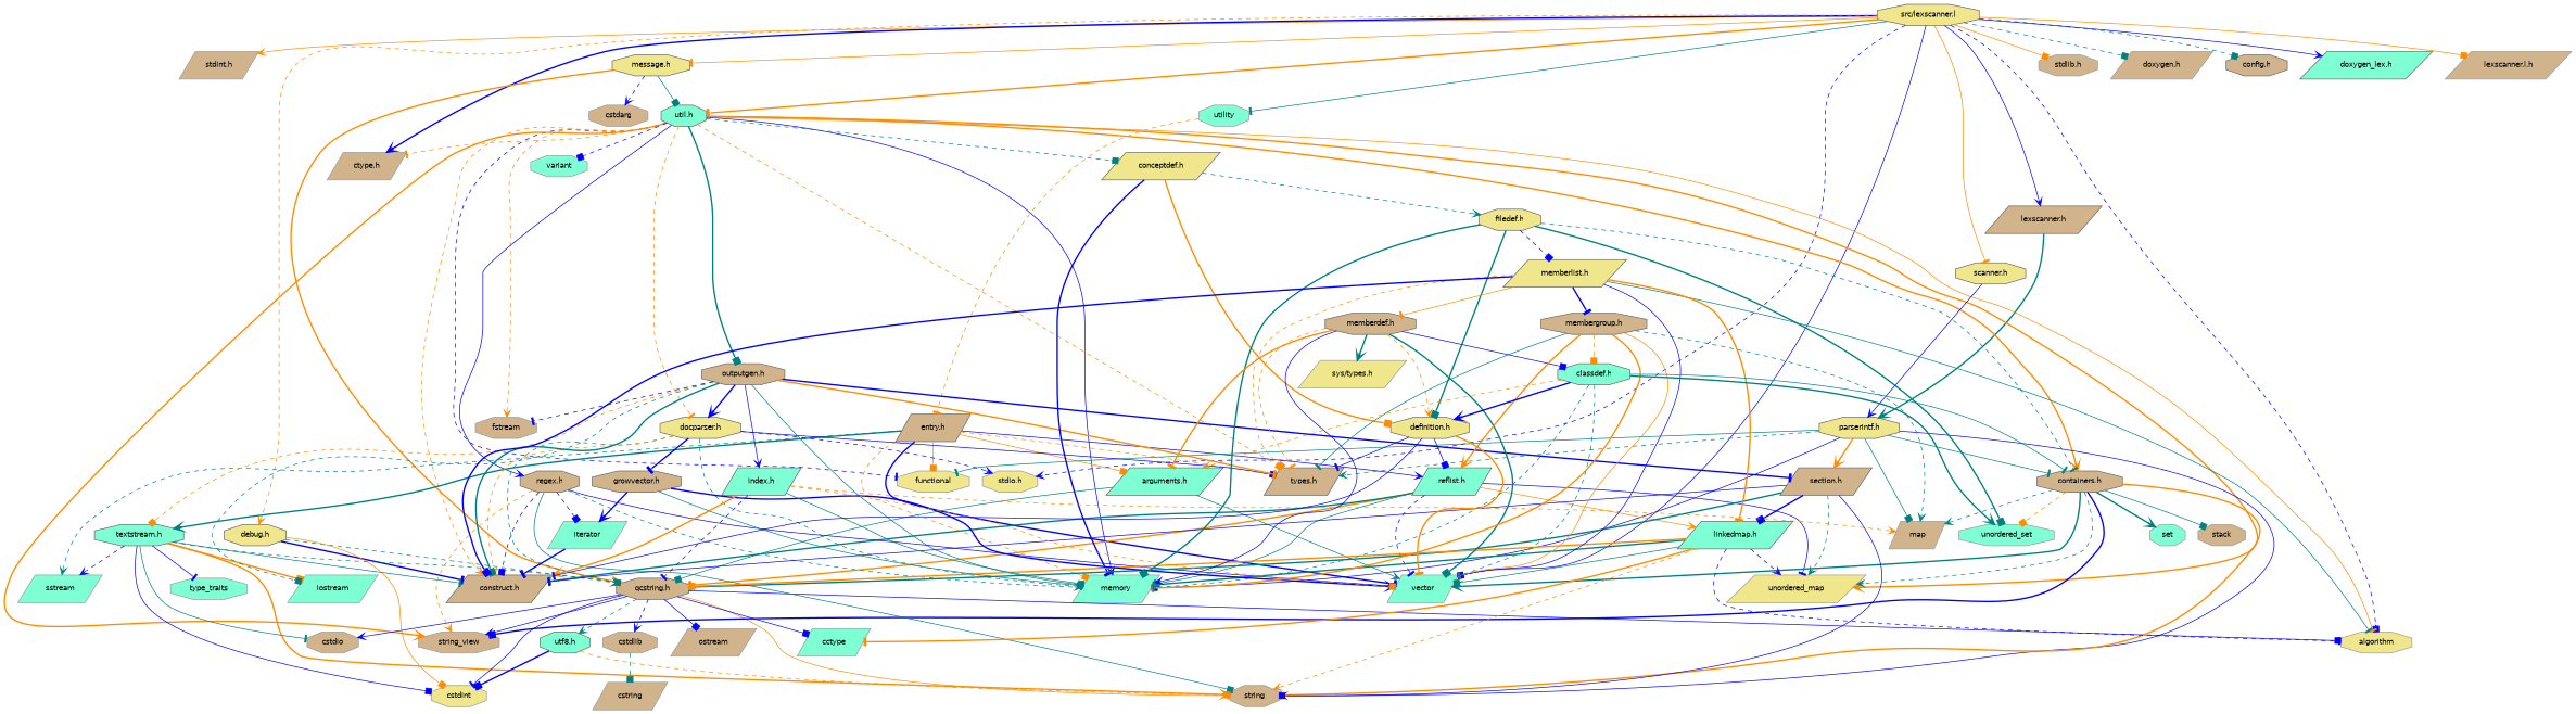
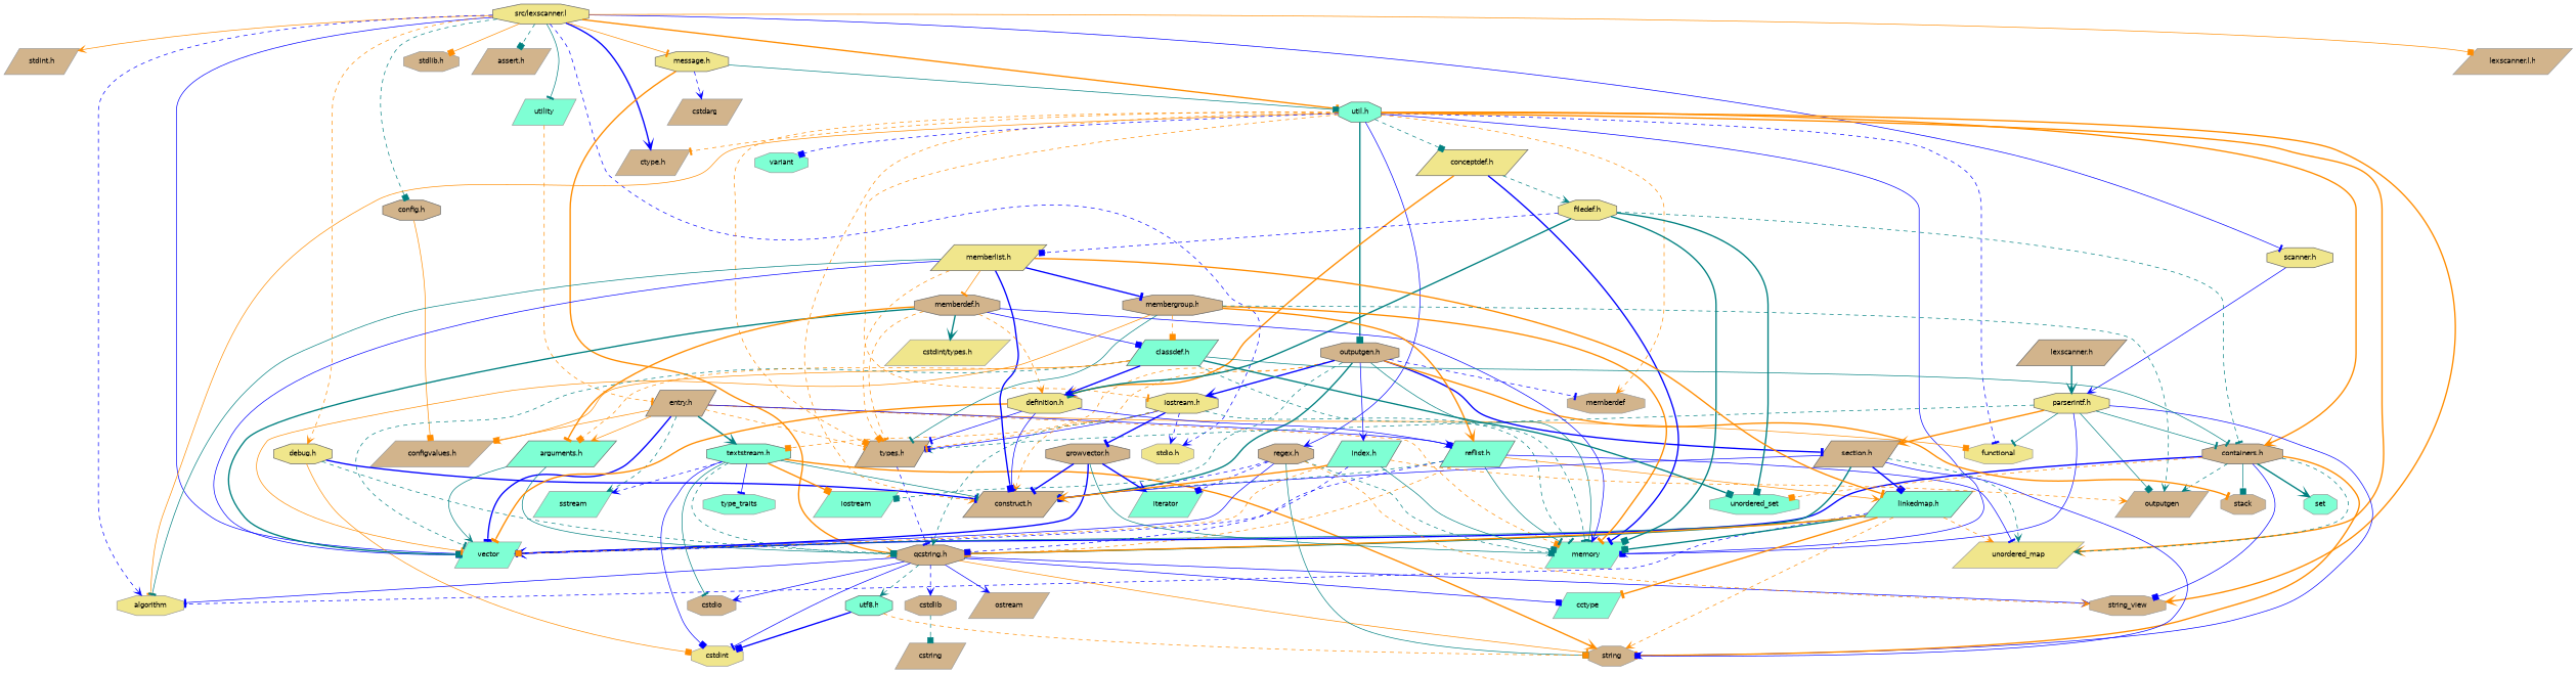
  digraph {
    node [color=grey60 fillcolor=tan fontname=Helvetica fontsize=10 shape=octagon style=filled]
    edge [arrowhead=box color=blue fontname=Helvetica fontsize=10 labelfontname=Helvetica labelfontsize=10 style=solid]
    n1 [color=gray40 fillcolor=khaki fontcolor=black height=0.2 label="src/lexscanner.l" width=0.4]
    n2 [height=0.2 label="stdint.h" shape=parallelogram width=0.4]
    n3 [fillcolor=khaki height=0.2 label=algorithm width=0.4]
    n4 [fillcolor=aquamarine height=0.2 label=vector shape=parallelogram width=0.4]
-   n5 [fillcolor=aquamarine height=0.2 label=utility width=0.4]
+   n5 [fillcolor=aquamarine height=0.2 label=utility shape=parallelogram width=0.4]
    n6 [fillcolor=khaki height=0.2 label="stdio.h" width=0.4]
    n7 [height=0.2 label="stdlib.h" width=0.4]
-   n8 [height=0.2 label="doxygen.h" shape=parallelogram width=0.4]
+   n8 [height=0.2 label="assert.h" shape=parallelogram width=0.4]
    n9 [height=0.2 label="ctype.h" shape=parallelogram width=0.4]
    n10 [color=grey40 height=0.2 label="config.h" width=0.4]
    n11 [color=grey40 height=0.2 label="lexscanner.h" shape=parallelogram width=0.4]
    n12 [color=grey40 fillcolor=khaki height=0.2 label="message.h" width=0.4]
    n13 [color=grey40 fillcolor=aquamarine height=0.2 label="util.h" width=0.4]
    n14 [color=grey40 fillcolor=khaki height=0.2 label="scanner.h" width=0.4]
    n15 [color=grey40 fillcolor=khaki height=0.2 label="debug.h" width=0.4]
-   n16 [color=grey40 fillcolor=aquamarine height=0.2 label="doxygen_lex.h" shape=parallelogram width=0.4]
    n17 [height=0.2 label="lexscanner.l.h" shape=parallelogram width=0.4]
    n18 [color=grey40 height=0.2 label="entry.h" shape=parallelogram width=0.4]
+   n19 [height=0.2 label="configvalues.h" shape=parallelogram width=0.4]
    n20 [color=grey40 fillcolor=khaki height=0.2 label="parserintf.h" width=0.4]
    n21 [fillcolor=khaki height=0.2 label=functional width=0.4]
    n22 [fillcolor=aquamarine height=0.2 label=memory shape=parallelogram width=0.4]
    n23 [color=grey40 height=0.2 label="types.h" shape=parallelogram width=0.4]
    n24 [fillcolor=aquamarine height=0.2 label=sstream shape=parallelogram width=0.4]
    n25 [color=grey40 fillcolor=aquamarine height=0.2 label="arguments.h" shape=parallelogram width=0.4]
    n26 [color=grey40 fillcolor=aquamarine height=0.2 label="reflist.h" shape=parallelogram width=0.4]
    n27 [color=grey40 fillcolor=aquamarine height=0.2 label="textstream.h" width=0.4]
    n28 [color=grey40 height=0.2 label="qcstring.h" width=0.4]
-   n29 [height=0.2 label=cstdarg width=0.4]
+   n29 [height=0.2 label=cstdarg shape=parallelogram width=0.4]
    n30 [color=grey40 height=0.2 label="containers.h" width=0.4]
    n31 [color=grey40 height=0.2 label="construct.h" shape=parallelogram width=0.4]
    n32 [height=0.2 label=string_view width=0.4]
    n33 [fillcolor=khaki height=0.2 label=unordered_map shape=parallelogram width=0.4]
-   n34 [height=0.2 label=fstream width=0.4]
+   n34 [height=0.2 label=memberdef width=0.4]
    n35 [fillcolor=aquamarine height=0.2 label=variant width=0.4]
-   n36 [color=grey40 fillcolor=khaki height=0.2 label="docparser.h" width=0.4]
+   n36 [color=grey40 fillcolor=khaki height=0.2 label="iostream.h" width=0.4]
    n37 [color=grey40 height=0.2 label="outputgen.h" width=0.4]
    n38 [color=grey40 height=0.2 label="regex.h" width=0.4]
    n39 [color=grey40 fillcolor=khaki height=0.2 label="conceptdef.h" shape=parallelogram width=0.4]
    n40 [fillcolor=khaki height=0.2 label=cstdint width=0.4]
-   n41 [height=0.2 label=map shape=parallelogram width=0.4]
+   n41 [height=0.2 label=outputgen shape=parallelogram width=0.4]
    n42 [height=0.2 label=string width=0.4]
    n43 [color=grey40 height=0.2 label="section.h" shape=parallelogram width=0.4]
    n44 [fillcolor=aquamarine height=0.2 label=set width=0.4]
    n45 [fillcolor=aquamarine height=0.2 label=unordered_set width=0.4]
    n46 [height=0.2 label=stack width=0.4]
    n47 [fillcolor=aquamarine height=0.2 label=cctype shape=parallelogram width=0.4]
    n48 [height=0.2 label=cstdio width=0.4]
    n49 [height=0.2 label=cstdlib width=0.4]
    n50 [height=0.2 label=ostream shape=parallelogram width=0.4]
    n51 [color=grey40 fillcolor=aquamarine height=0.2 label="utf8.h" width=0.4]
    n52 [height=0.2 label=cstring shape=parallelogram width=0.4]
    n53 [color=grey40 fillcolor=aquamarine height=0.2 label="linkedmap.h" shape=parallelogram width=0.4]
    n54 [fillcolor=aquamarine height=0.2 label=iostream shape=parallelogram width=0.4]
    n55 [fillcolor=aquamarine height=0.2 label=type_traits width=0.4]
    n56 [color=grey40 height=0.2 label="growvector.h" width=0.4]
    n57 [color=grey40 fillcolor=aquamarine height=0.2 label="index.h" shape=parallelogram width=0.4]
    n58 [fillcolor=aquamarine height=0.2 label=iterator shape=parallelogram width=0.4]
    n59 [color=grey40 fillcolor=khaki height=0.2 label="definition.h" width=0.4]
    n60 [color=grey40 fillcolor=khaki height=0.2 label="filedef.h" width=0.4]
    n61 [color=grey40 fillcolor=khaki height=0.2 label="memberlist.h" shape=parallelogram width=0.4]
    n62 [color=grey40 height=0.2 label="memberdef.h" width=0.4]
    n63 [color=grey40 height=0.2 label="membergroup.h" width=0.4]
-   n64 [fillcolor=khaki height=0.2 label="sys/types.h" shape=parallelogram width=0.4]
-   n65 [color=grey40 fillcolor=aquamarine height=0.2 label="classdef.h" width=0.4]
+   n64 [fillcolor=khaki height=0.2 label="cstdint/types.h" shape=parallelogram width=0.4]
+   n65 [color=grey40 fillcolor=aquamarine height=0.2 label="classdef.h" shape=parallelogram width=0.4]
    n1 -> n2 [arrowhead=vee color=darkorange]
-   n1 -> n3 [style=dashed]
+   n1 -> n3 [arrowhead=vee style=dashed]
    n1 -> n4
    n1 -> n5 [arrowhead=tee color=teal]
    n1 -> n6 [arrowhead=vee style=dashed]
    n1 -> n7 [color=darkorange]
    n1 -> n8 [color=teal style=dashed]
    n1 -> n9 [arrowhead=vee style=bold]
    n1 -> n10 [color=teal style=dashed]
-   n1 -> n11 [arrowhead=vee]
    n1 -> n12 [arrowhead=tee color=darkorange]
    n1 -> n13 [arrowhead=tee color=darkorange style=bold]
-   n1 -> n14 [arrowhead=tee color=darkorange]
+   n1 -> n14 [arrowhead=tee]
    n1 -> n15 [arrowhead=vee color=darkorange style=dashed]
-   n1 -> n16 [arrowhead=vee]
    n1 -> n17 [color=darkorange]
    n5 -> n18 [arrowhead=tee color=darkorange style=dashed]
+   n10 -> n19 [color=darkorange]
    n11 -> n20 [arrowhead=vee color=teal style=bold]
    n12 -> n13 [color=teal]
    n12 -> n28 [arrowhead=vee color=darkorange style=bold]
    n12 -> n29 [arrowhead=vee style=dashed]
    n13 -> n3 [arrowhead=tee color=darkorange]
    n13 -> n9 [arrowhead=tee color=darkorange style=dashed]
    n13 -> n21 [arrowhead=tee style=dashed]
    n13 -> n22 [arrowhead=vee]
    n13 -> n23 [color=darkorange style=dashed]
    n13 -> n30 [arrowhead=vee color=darkorange style=bold]
    n13 -> n31 [arrowhead=vee color=darkorange style=dashed]
    n13 -> n32 [arrowhead=vee color=darkorange style=bold]
    n13 -> n33 [arrowhead=vee color=darkorange style=bold]
    n13 -> n34 [arrowhead=vee color=darkorange style=dashed]
    n13 -> n35 [style=dashed]
    n13 -> n36 [arrowhead=tee color=darkorange style=dashed]
    n13 -> n37 [color=teal style=bold]
    n13 -> n38 [arrowhead=vee]
    n13 -> n39 [color=teal style=dashed]
    n14 -> n20 [arrowhead=vee]
-   n15 -> n28 [arrowhead=vee color=teal style=dashed]
+   n15 -> n28 [color=teal style=dashed]
    n15 -> n31 [arrowhead=tee style=bold]
    n15 -> n40 [color=darkorange]
    n18 -> n4 [arrowhead=tee style=bold]
+   n18 -> n19 [color=darkorange]
    n18 -> n21 [color=darkorange]
    n18 -> n22 [color=darkorange style=dashed]
    n18 -> n23 [arrowhead=tee color=darkorange style=dashed]
    n18 -> n24 [arrowhead=vee color=teal style=dashed]
-   n18 -> n25 [color=darkorange]
+   n18 -> n25 [arrowhead=vee color=darkorange]
    n18 -> n26 [arrowhead=vee]
    n18 -> n27 [arrowhead=vee color=teal style=bold]
    n20 -> n21 [arrowhead=tee color=teal]
    n20 -> n22
    n20 -> n23 [arrowhead=vee color=teal style=dashed]
    n20 -> n30 [arrowhead=tee color=teal]
    n20 -> n41 [color=teal]
    n20 -> n42 [arrowhead=vee]
    n20 -> n43 [arrowhead=vee color=darkorange style=bold]
+   n23 -> n28 [arrowhead=tee style=dashed]
    n25 -> n4 [arrowhead=vee color=teal]
    n25 -> n28 [color=teal]
    n26 -> n4 [arrowhead=tee style=dashed]
    n26 -> n22 [arrowhead=tee color=teal]
-   n26 -> n28 [arrowhead=tee color=darkorange style=bold]
-   n26 -> n31 [arrowhead=tee color=teal style=bold]
+   n26 -> n28 [arrowhead=tee color=darkorange style=dashed]
+   n26 -> n31 [arrowhead=tee color=teal style=dashed]
    n26 -> n33 [arrowhead=tee]
    n26 -> n53 [arrowhead=vee color=darkorange]
    n27 -> n24 [arrowhead=vee style=dashed]
    n27 -> n28 [color=teal style=dashed]
    n27 -> n31 [arrowhead=tee color=teal]
    n27 -> n40
    n27 -> n42 [arrowhead=vee color=darkorange style=bold]
    n27 -> n48 [arrowhead=tee color=teal]
    n27 -> n54 [color=darkorange style=bold]
    n27 -> n55 [arrowhead=tee]
-   n28 -> n3
+   n28 -> n3 [arrowhead=tee]
    n28 -> n32 [arrowhead=vee]
    n28 -> n40 [arrowhead=tee]
    n28 -> n42 [arrowhead=tee color=darkorange]
    n28 -> n47
    n28 -> n48 [arrowhead=vee]
    n28 -> n49 [arrowhead=vee style=dashed]
-   n28 -> n50
+   n28 -> n50 [arrowhead=vee]
    n28 -> n51 [arrowhead=vee color=teal style=dashed]
-   n30 -> n4 [arrowhead=vee color=teal style=bold]
-   n30 -> n32 [style=bold]
+   n30 -> n4 [arrowhead=vee style=bold]
+   n30 -> n32
    n30 -> n33 [arrowhead=vee color=teal style=dashed]
    n30 -> n41 [arrowhead=vee color=teal style=dashed]
    n30 -> n42 [arrowhead=tee color=darkorange style=bold]
    n30 -> n44 [arrowhead=vee color=teal style=bold]
    n30 -> n45 [color=darkorange style=dashed]
    n30 -> n46 [color=teal]
    n36 -> n6 [arrowhead=vee style=dashed]
    n36 -> n22 [arrowhead=tee color=teal style=dashed]
    n36 -> n23
    n36 -> n28 [arrowhead=vee color=teal style=dashed]
    n36 -> n31 [arrowhead=vee color=darkorange style=dashed]
    n36 -> n56 [arrowhead=tee style=bold]
    n37 -> n22 [arrowhead=tee color=teal]
-   n37 -> n23 [arrowhead=tee color=darkorange style=bold]
+   n37 -> n23 [arrowhead=tee color=darkorange style=dashed]
    n37 -> n27 [color=darkorange style=dashed]
    n37 -> n31 [color=teal style=bold]
    n37 -> n34 [arrowhead=tee style=dashed]
    n37 -> n36 [arrowhead=vee style=bold]
    n37 -> n43 [arrowhead=tee style=bold]
+   n37 -> n46 [arrowhead=tee color=darkorange style=bold]
    n37 -> n54 [color=teal style=dashed]
    n37 -> n57 [arrowhead=vee]
    n38 -> n4
    n38 -> n22 [arrowhead=vee color=teal style=dashed]
    n38 -> n31 [style=dashed]
    n38 -> n32 [arrowhead=vee color=darkorange style=dashed]
    n38 -> n42 [color=teal]
    n38 -> n58 [style=dashed]
    n39 -> n22 [arrowhead=tee style=bold]
-   n39 -> n59 [color=darkorange style=bold]
+   n39 -> n59 [arrowhead=vee color=darkorange style=bold]
    n39 -> n60 [arrowhead=vee color=teal style=dashed]
    n43 -> n28 [arrowhead=tee color=teal style=bold]
    n43 -> n31 [arrowhead=tee]
    n43 -> n33 [arrowhead=vee color=teal style=dashed]
    n43 -> n42
    n43 -> n53 [style=bold]
    n49 -> n52 [color=teal style=dashed]
    n51 -> n40 [style=bold]
    n51 -> n42 [color=darkorange style=dashed]
    n53 -> n3 [arrowhead=tee style=dashed]
    n53 -> n4 [color=teal]
    n53 -> n22 [color=teal style=bold]
    n53 -> n28 [color=darkorange style=bold]
-   n53 -> n33 [arrowhead=vee style=dashed]
+   n53 -> n33 [arrowhead=vee color=darkorange style=dashed]
    n53 -> n42 [arrowhead=vee color=darkorange style=dashed]
    n53 -> n47 [arrowhead=tee color=darkorange style=bold]
    n56 -> n4 [arrowhead=vee style=bold]
    n56 -> n22 [color=teal]
-   n58 -> n31 [arrowhead=tee style=bold]
+   n56 -> n31 [arrowhead=tee style=bold]
    n56 -> n58 [arrowhead=vee style=bold]
    n57 -> n4 [color=darkorange style=dashed]
    n57 -> n22 [color=teal]
-   n57 -> n28 [arrowhead=tee style=dashed]
+   n57 -> n28 [style=dashed]
    n57 -> n31 [arrowhead=vee color=darkorange style=bold]
    n57 -> n41 [arrowhead=vee color=darkorange style=dashed]
    n59 -> n4 [arrowhead=tee color=darkorange style=bold]
    n59 -> n23 [arrowhead=tee]
    n59 -> n26
    n59 -> n31 [arrowhead=tee]
    n60 -> n22 [color=teal style=bold]
    n60 -> n30 [arrowhead=tee color=teal style=dashed]
    n60 -> n45 [color=teal style=bold]
    n60 -> n59 [color=teal style=bold]
    n60 -> n61 [style=dashed]
    n61 -> n3 [arrowhead=tee color=teal]
    n61 -> n4
    n61 -> n23 [color=darkorange style=dashed]
    n61 -> n31 [style=bold]
    n61 -> n53 [arrowhead=tee color=darkorange style=bold]
    n61 -> n62 [arrowhead=tee color=darkorange]
    n61 -> n63 [arrowhead=tee style=bold]
    n62 -> n4 [color=teal style=bold]
    n62 -> n22 [arrowhead=vee]
    n62 -> n23 [arrowhead=tee color=darkorange style=dashed]
    n62 -> n25 [arrowhead=tee color=darkorange style=bold]
    n62 -> n59 [arrowhead=vee color=darkorange style=dashed]
    n62 -> n64 [arrowhead=vee color=teal style=bold]
    n62 -> n65
    n63 -> n4 [arrowhead=tee color=darkorange]
    n63 -> n22 [arrowhead=tee color=darkorange style=bold]
    n63 -> n23 [arrowhead=tee color=teal]
    n63 -> n26 [arrowhead=vee color=darkorange style=bold]
    n63 -> n41 [arrowhead=vee color=teal style=dashed]
    n63 -> n65 [color=darkorange style=dashed]
    n65 -> n4 [arrowhead=tee color=teal style=dashed]
+   n65 -> n19 [arrowhead=vee color=darkorange]
    n65 -> n22 [arrowhead=tee color=teal style=dashed]
-   n65 -> n25 [arrowhead=vee color=darkorange style=dashed]
+   n65 -> n25 [color=darkorange style=dashed]
    n65 -> n30 [arrowhead=tee color=teal]
-   n65 -> n45 [arrowhead=vee color=teal style=bold]
+   n65 -> n45 [color=teal style=bold]
    n65 -> n59 [arrowhead=vee style=bold]
  }
